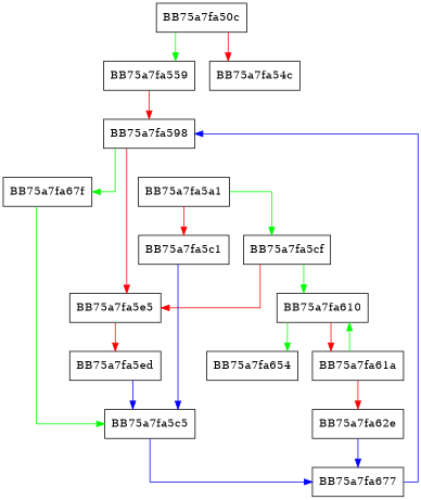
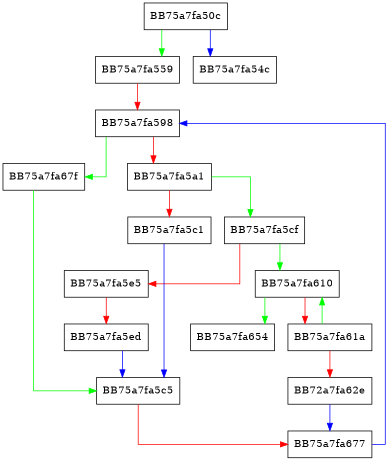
  digraph {
    splines=ortho
    node [shape=box]
    edge [color=red]
    BB75a7fa50c
    BB75a7fa559
    BB75a7fa54c
    BB75a7fa598
    BB75a7fa67f
    BB75a7fa5a1
    BB75a7fa5c5
    BB75a7fa5cf
    BB75a7fa5c1
    BB75a7fa610
    BB75a7fa5e5
    BB75a7fa654
    BB75a7fa61a
    BB75a7fa5ed
    BB75a7fa677
-   BB75a7fa62e
+   BB75a7fa62e [label=BB72a7fa62e]
    BB75a7fa50c -> BB75a7fa559 [color=green]
-   BB75a7fa50c -> BB75a7fa54c
+   BB75a7fa50c -> BB75a7fa54c [color=blue]
    BB75a7fa559 -> BB75a7fa598
    BB75a7fa598 -> BB75a7fa67f [color=green]
-   BB75a7fa598 -> BB75a7fa5e5
+   BB75a7fa598 -> BB75a7fa5a1
    BB75a7fa67f -> BB75a7fa5c5 [color=green]
    BB75a7fa5a1 -> BB75a7fa5cf [color=green]
    BB75a7fa5a1 -> BB75a7fa5c1
-   BB75a7fa5c5 -> BB75a7fa677 [color=blue]
+   BB75a7fa5c5 -> BB75a7fa677
    BB75a7fa5cf -> BB75a7fa610 [color=green]
    BB75a7fa5cf -> BB75a7fa5e5
    BB75a7fa5c1 -> BB75a7fa5c5 [color=blue]
    BB75a7fa610 -> BB75a7fa654 [color=green]
    BB75a7fa610 -> BB75a7fa61a
    BB75a7fa5e5 -> BB75a7fa5ed
    BB75a7fa61a -> BB75a7fa610 [color=green]
    BB75a7fa61a -> BB75a7fa62e
    BB75a7fa5ed -> BB75a7fa5c5 [color=blue]
    BB75a7fa677 -> BB75a7fa598 [color=blue]
    BB75a7fa62e -> BB75a7fa677 [color=blue]
  }
